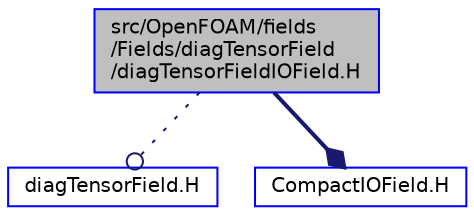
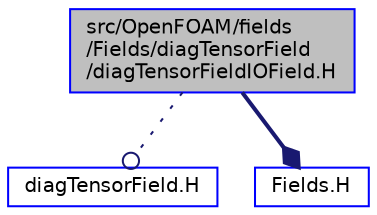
  digraph {
    node [color=blue fontname=Helvetica fontsize=10 shape=record]
    edge [color=midnightblue fontname=Helvetica fontsize=10 labelfontname=Helvetica labelfontsize=10]
    n1 [fillcolor=grey75 fontcolor=black height=0.2 label="src/OpenFOAM/fields\l/Fields/diagTensorField\l/diagTensorFieldIOField.H" style=filled width=0.4]
    n2 [height=0.2 label="diagTensorField.H" width=0.4]
-   n3 [height=0.2 label="CompactIOField.H" width=0.4]
+   n3 [height=0.2 label="Fields.H" width=0.4]
    n1 -> n2 [style=dotted arrowhead=odot]
    n1 -> n3 [style=bold arrowhead=diamond]
  }
